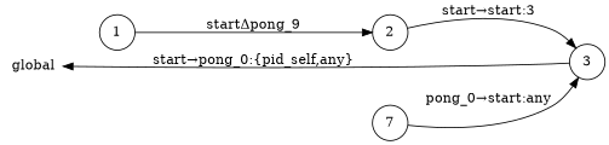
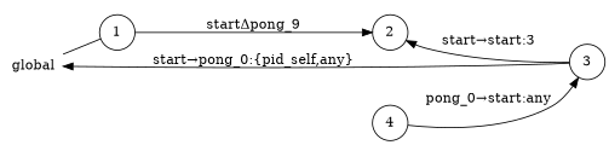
  digraph {
    rankdir=LR
    node [shape=circle]
    n1 [label=global shape=plaintext]
    n2 [label=1]
    n3 [label=2]
    n4 [label=3]
-   n5 [label=7]
+   n5 [label=4]
+   n1 -> n2 [arrowhead=none]
    n2 -> n3 [label="startΔpong_9"]
-   n3 -> n4 [label="start→start:3"]
+   n4 -> n3 [label="start→start:3"]
    n4 -> n1 [label="start→pong_0:{pid_self,any}"]
    n5 -> n4 [label="pong_0→start:any"]
  }
